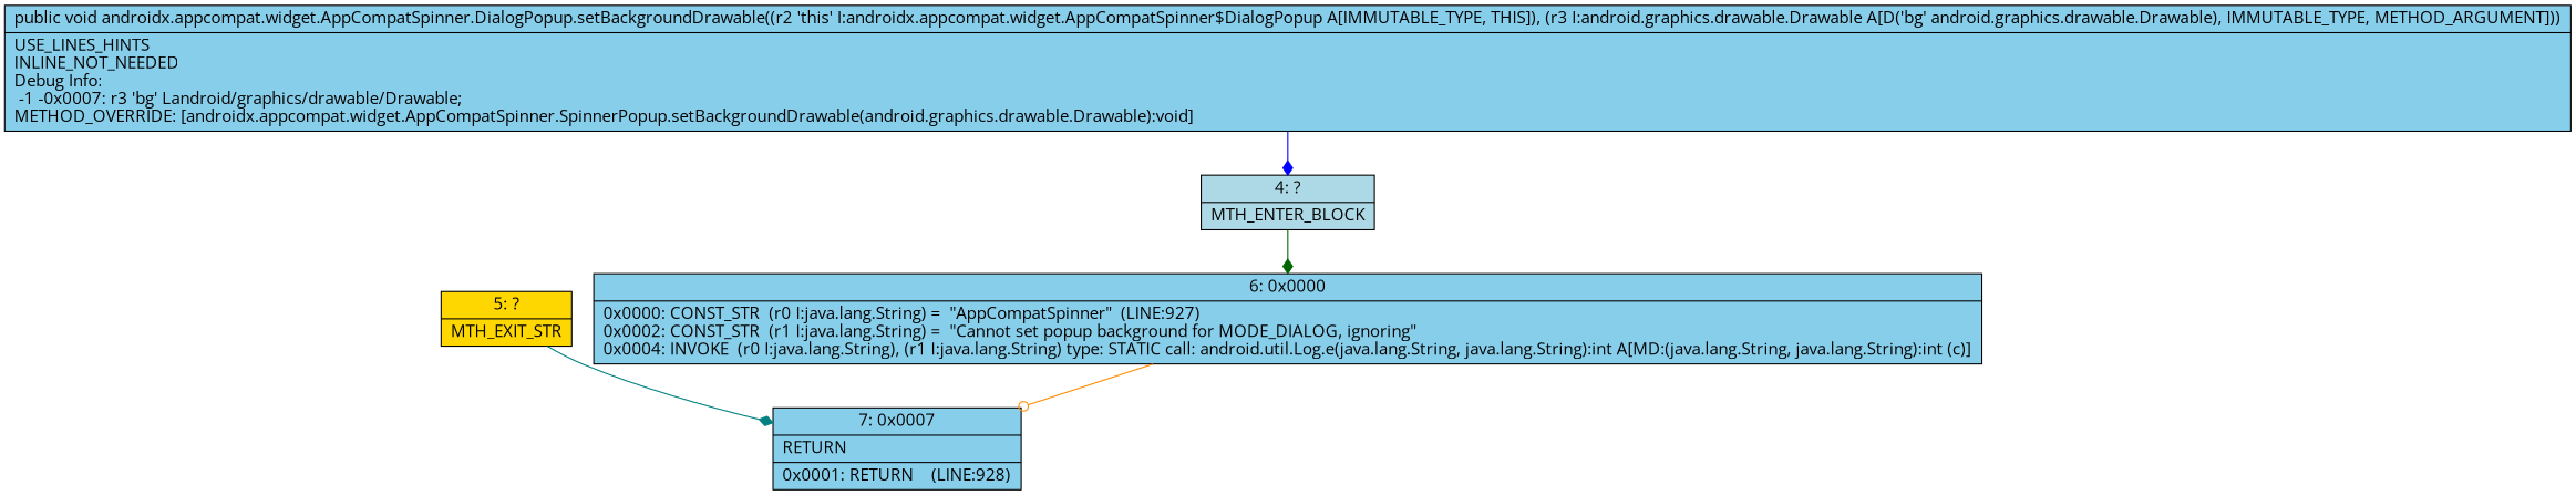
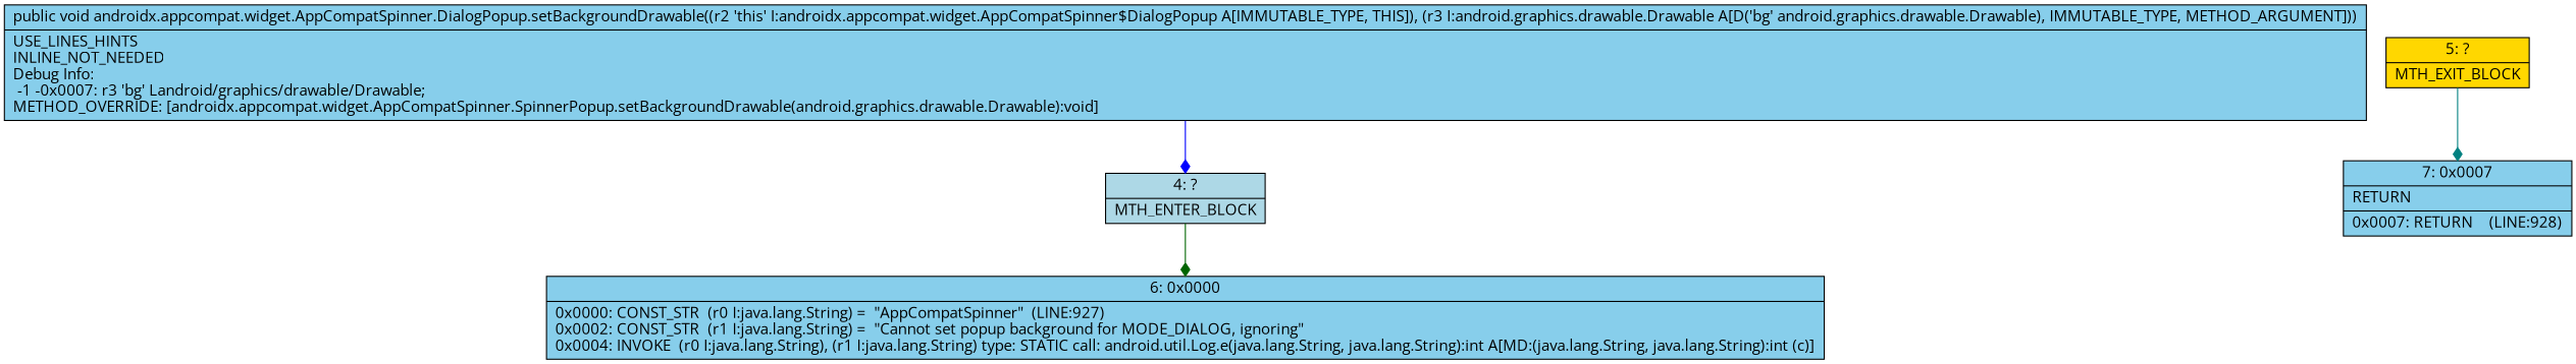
  digraph {
    fontname="Open Sans"
    node [fillcolor=skyblue fontname="Open Sans" shape=record style=filled]
    edge [arrowhead=diamond fontname="Open Sans"]
    n1 [fillcolor=lightblue label="{4\:\ ?|MTH_ENTER_BLOCK\l}"]
    n2 [label="{6\:\ 0x0000|0x0000: CONST_STR  (r0 I:java.lang.String) =  \"AppCompatSpinner\"  (LINE:927)\l0x0002: CONST_STR  (r1 I:java.lang.String) =  \"Cannot set popup background for MODE_DIALOG, ignoring\" \l0x0004: INVOKE  (r0 I:java.lang.String), (r1 I:java.lang.String) type: STATIC call: android.util.Log.e(java.lang.String, java.lang.String):int A[MD:(java.lang.String, java.lang.String):int (c)]\l}"]
-   n3 [label="{7\:\ 0x0007|RETURN\l|0x0001: RETURN    (LINE:928)\l}"]
-   n4 [fillcolor=gold label="{5\:\ ?|MTH_EXIT_STR\l}"]
+   n3 [label="{7\:\ 0x0007|RETURN\l|0x0007: RETURN    (LINE:928)\l}"]
+   n4 [fillcolor=gold label="{5\:\ ?|MTH_EXIT_BLOCK\l}"]
    n5 [label="{public void androidx.appcompat.widget.AppCompatSpinner.DialogPopup.setBackgroundDrawable((r2 'this' I:androidx.appcompat.widget.AppCompatSpinner$DialogPopup A[IMMUTABLE_TYPE, THIS]), (r3 I:android.graphics.drawable.Drawable A[D('bg' android.graphics.drawable.Drawable), IMMUTABLE_TYPE, METHOD_ARGUMENT]))  | USE_LINES_HINTS\lINLINE_NOT_NEEDED\lDebug Info:\l  \-1 \-0x0007: r3 'bg' Landroid\/graphics\/drawable\/Drawable;\lMETHOD_OVERRIDE: [androidx.appcompat.widget.AppCompatSpinner.SpinnerPopup.setBackgroundDrawable(android.graphics.drawable.Drawable):void]\l}"]
    n1 -> n2 [color=darkgreen]
-   n2 -> n3 [arrowhead=odot color=darkorange]
    n4 -> n3 [color=teal]
    n5 -> n1 [color=blue]
  }
